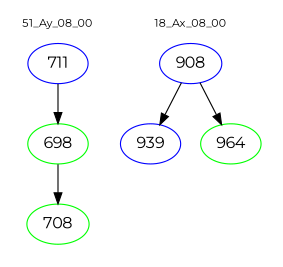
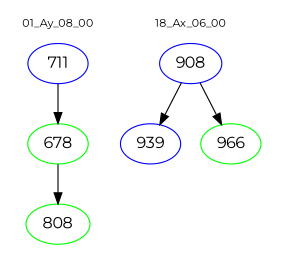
  digraph {
    fontname=Montserrat
    node [color=blue fontname=Montserrat]
    edge [color=black fontname=Montserrat]
    n1 [label=711]
-   n2 [color=green label=698]
-   n3 [color=green label=708]
+   n2 [color=green label=678]
+   n3 [color=green label=808]
    n4 [label=939]
    n5 [label=908]
-   n6 [color=green label=964]
+   n6 [color=green label=966]
    subgraph cluster_1 {
      color=white
      fontsize=10
-     label="51_Ay_08_00"
+     label="01_Ay_08_00"
      n1
      n2
      n3
    }
    subgraph cluster_2 {
      color=white
      fontsize=10
-     label="18_Ax_08_00"
+     label="18_Ax_06_00"
      n4
      n5
      n6
    }
    n1 -> n2
    n2 -> n3
    n5 -> n4
    n5 -> n6
  }
